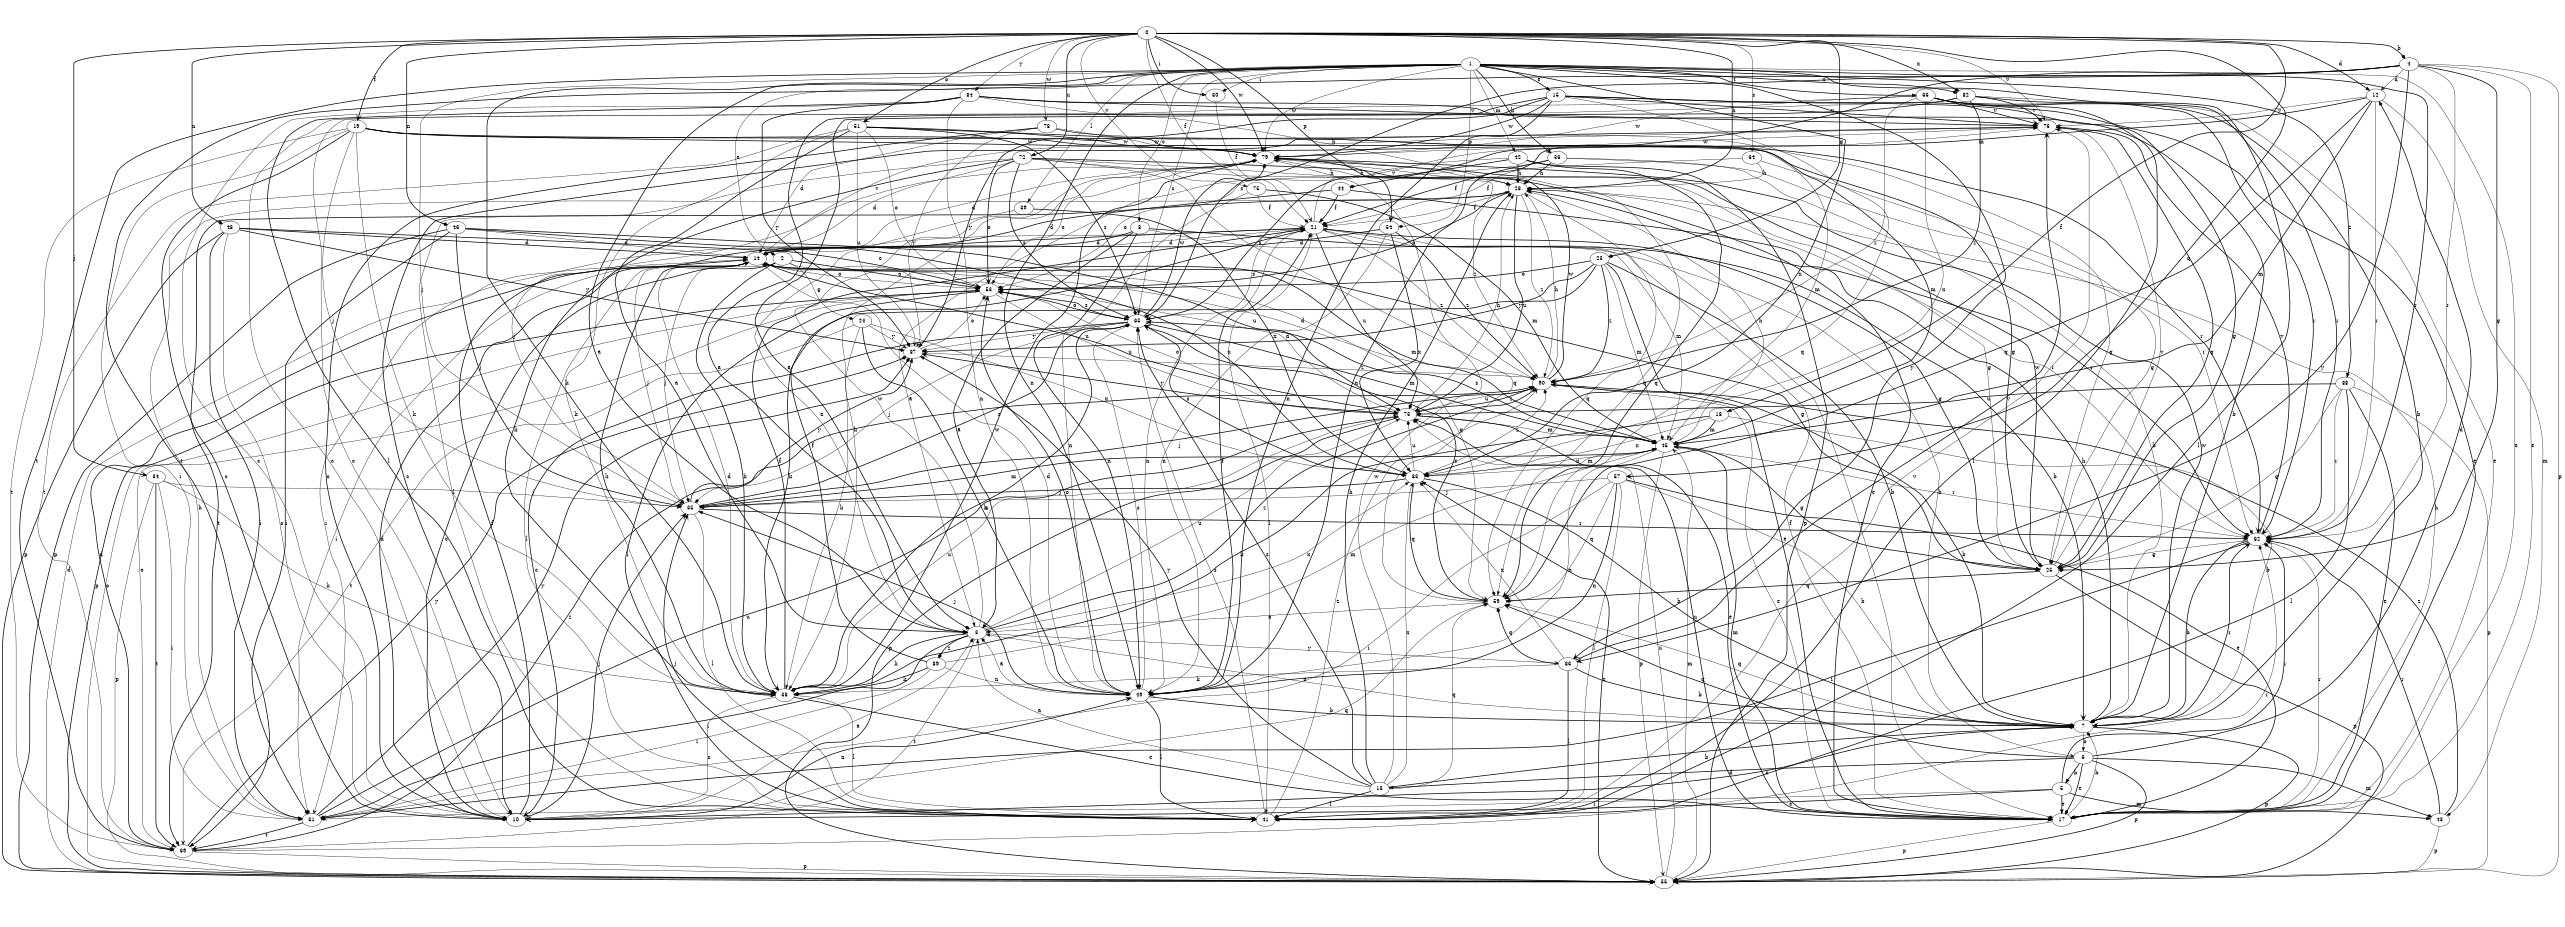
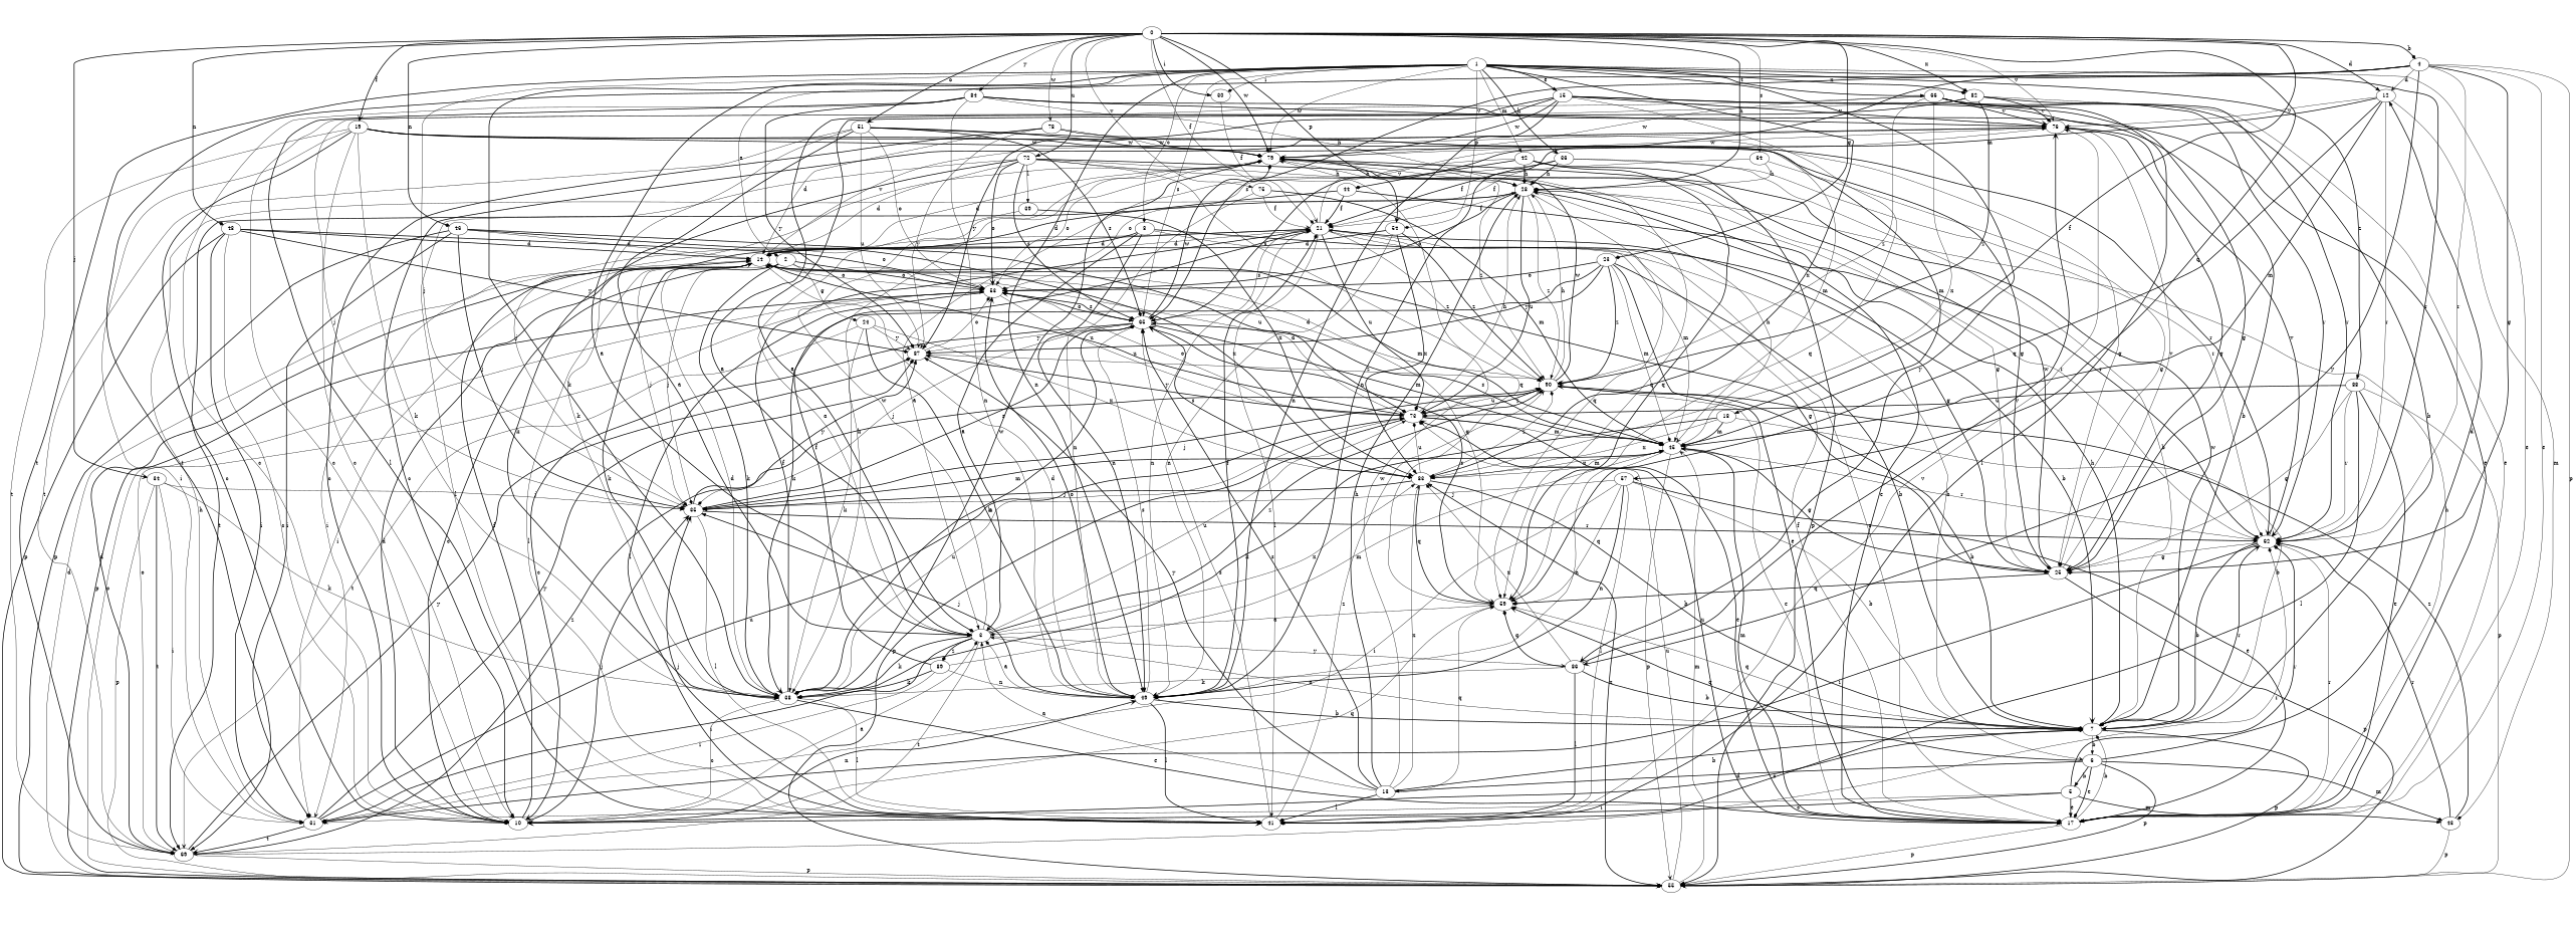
  strict digraph {
    edge [arrowhead=diamond style=bold]
    0
    4
    12
    18
    19
    21
    23
    28
    30
    34
    46
    48
    51
    54
    57
    64
    72
    75
    76
    78
    79
    82
    84
    17
    49
    62
    65
    69
    86
    25
    55
    59
    43
    44
    45
    38
    83
    7
    35
    10
    31
    41
    73
    90
    14
    53
    87
    3
    1
    2
    8
    15
    36
    39
    42
    66
    88
    24
    89
    6
    5
    13
    0 -> 4 [label=b]
    0 -> 12 [arrowhead=normal label=d]
    0 -> 18 [arrowhead=normal label=f]
    0 -> 19 [arrowhead=vee label=f]
    0 -> 21 [label=f style=solid]
    0 -> 23 [label=g]
    0 -> 28 [label=h]
    0 -> 30 [arrowhead=normal label=i]
    0 -> 34 [arrowhead=vee label=j]
    0 -> 46 [label=n]
    0 -> 48 [label=n]
    0 -> 51 [arrowhead=vee label=o]
    0 -> 54 [arrowhead=vee label=p]
    0 -> 57 [arrowhead=vee label=q]
    0 -> 64 [arrowhead=vee label=s style=solid]
    0 -> 72 [arrowhead=normal label=u]
    0 -> 75 [arrowhead=normal label=v style=solid]
    0 -> 76 [arrowhead=vee label=v style=solid]
    0 -> 78 [arrowhead=vee label=w style=solid]
    0 -> 79 [label=w]
    0 -> 82 [label=x]
    0 -> 84 [label=y style=solid]
    4 -> 12 [arrowhead=vee label=d style=solid]
    4 -> 17 [arrowhead=normal label=e style=solid]
    4 -> 49 [label=n]
    4 -> 62 [label=r style=solid]
    4 -> 65 [label=s]
    4 -> 69 [arrowhead=normal label=t]
    4 -> 86 [arrowhead=vee label=y]
    4 -> 25 [label=g]
    4 -> 55 [arrowhead=normal label=p style=solid]
    12 -> 76 [arrowhead=vee label=v style=solid]
    12 -> 62 [arrowhead=normal label=r style=solid]
    12 -> 59 [arrowhead=vee label=q]
    12 -> 43 [label=m style=solid]
    12 -> 44 [label=m]
    12 -> 45 [arrowhead=normal label=m]
    18 -> 45 [arrowhead=normal label=m]
    18 -> 38 [label=k]
    18 -> 83 [arrowhead=normal label=x style=solid]
    18 -> 7 [arrowhead=normal label=b style=solid]
    19 -> 79 [label=w]
    19 -> 62 [arrowhead=vee label=r]
    19 -> 69 [arrowhead=vee label=t style=solid]
    19 -> 25 [label=g]
    19 -> 38 [arrowhead=vee label=k style=solid]
    19 -> 35 [arrowhead=vee label=j style=solid]
    19 -> 10 [label=c]
    19 -> 31 [label=i style=solid]
    21 -> 76 [arrowhead=normal label=v style=solid]
    21 -> 17 [label=e style=solid]
    21 -> 49 [arrowhead=vee label=n style=solid]
    21 -> 65 [arrowhead=vee label=s style=solid]
    21 -> 25 [arrowhead=normal label=g]
    21 -> 45 [arrowhead=normal label=m style=solid]
    21 -> 31 [arrowhead=vee label=i style=solid]
    21 -> 41 [arrowhead=normal label=l style=solid]
    21 -> 73 [label=u]
    21 -> 90 [label=z style=solid]
    21 -> 14 [arrowhead=normal label=d style=solid]
    23 -> 17 [arrowhead=normal label=e]
    23 -> 45 [label=m style=solid]
    23 -> 38 [arrowhead=vee label=k]
    23 -> 7 [label=b]
    23 -> 90 [arrowhead=vee label=z]
    23 -> 53 [arrowhead=normal label=o]
    23 -> 87 [arrowhead=normal label=y]
    28 -> 21 [arrowhead=normal label=f style=solid]
    28 -> 62 [arrowhead=normal label=r style=solid]
    28 -> 69 [arrowhead=normal label=t]
    28 -> 59 [label=q style=solid]
    28 -> 73 [arrowhead=vee label=u]
    28 -> 90 [arrowhead=normal label=z style=solid]
    28 -> 53 [arrowhead=vee label=o]
    30 -> 21 [arrowhead=vee label=f style=solid]
    34 -> 69 [arrowhead=normal label=t]
    34 -> 55 [arrowhead=vee label=p style=solid]
    34 -> 38 [label=k style=solid]
    34 -> 35 [arrowhead=normal label=j style=solid]
    34 -> 31 [arrowhead=normal label=i style=solid]
    46 -> 55 [arrowhead=normal label=p]
    46 -> 83 [label=x]
    46 -> 35 [label=j]
    46 -> 31 [label=i]
    46 -> 73 [label=u]
    46 -> 14 [arrowhead=normal label=d style=solid]
    48 -> 55 [label=p]
    48 -> 10 [arrowhead=vee label=c style=solid]
    48 -> 31 [arrowhead=normal label=i]
    48 -> 14 [label=d]
    48 -> 53 [arrowhead=vee label=o]
    48 -> 87 [label=y]
    51 -> 79 [label=w]
    51 -> 65 [label=s]
    51 -> 69 [label=t style=solid]
    51 -> 45 [label=m]
    51 -> 38 [label=k style=solid]
    51 -> 53 [arrowhead=normal label=o style=solid]
    51 -> 87 [arrowhead=vee label=u style=solid]
    51 -> 3 [arrowhead=normal label=a]
    54 -> 49 [arrowhead=vee label=n style=solid]
    54 -> 83 [arrowhead=normal label=x]
    54 -> 90 [arrowhead=normal label=z]
    54 -> 14 [label=d]
    57 -> 17 [arrowhead=normal label=e]
    57 -> 49 [label=n]
    57 -> 59 [label=q style=solid]
    57 -> 7 [arrowhead=vee label=b style=solid]
    57 -> 35 [arrowhead=vee label=j style=solid]
    57 -> 31 [arrowhead=vee label=i style=solid]
    57 -> 41 [label=l style=solid]
    64 -> 21 [label=f style=solid]
    64 -> 28 [label=h style=solid]
    64 -> 25 [label=g style=solid]
    72 -> 28 [arrowhead=vee label=h style=solid]
    72 -> 17 [arrowhead=vee label=e]
    72 -> 65 [label=s]
    72 -> 59 [arrowhead=vee label=q style=solid]
    72 -> 38 [arrowhead=vee label=k]
    72 -> 41 [arrowhead=vee label=l style=solid]
    72 -> 90 [arrowhead=normal label=z style=solid]
    72 -> 14 [arrowhead=vee label=d style=solid]
    72 -> 53 [arrowhead=vee label=o]
    75 -> 21 [arrowhead=vee label=f style=solid]
    75 -> 49 [label=n style=solid]
    75 -> 45 [label=m]
    76 -> 79 [arrowhead=vee label=w style=solid]
    76 -> 25 [arrowhead=vee label=g]
    76 -> 10 [arrowhead=normal label=c]
    78 -> 79 [label=w style=solid]
    78 -> 25 [arrowhead=normal label=g style=solid]
    78 -> 45 [arrowhead=vee label=m style=solid]
    78 -> 10 [label=c]
    78 -> 14 [label=d style=solid]
    78 -> 87 [arrowhead=vee label=y style=solid]
    79 -> 28 [arrowhead=normal label=h style=solid]
    79 -> 25 [arrowhead=normal label=g style=solid]
    79 -> 59 [arrowhead=normal label=q style=solid]
    79 -> 38 [arrowhead=normal label=k style=solid]
    79 -> 35 [arrowhead=vee label=j style=solid]
    79 -> 14 [arrowhead=normal label=d style=solid]
    79 -> 53 [arrowhead=normal label=o style=solid]
    82 -> 76 [label=v]
    82 -> 17 [label=e style=solid]
    82 -> 62 [arrowhead=vee label=r]
    82 -> 10 [arrowhead=vee label=c style=solid]
    82 -> 90 [label=z]
    82 -> 3 [label=a]
    84 -> 28 [label=h style=solid]
    84 -> 76 [arrowhead=normal label=v]
    84 -> 49 [label=n style=solid]
    84 -> 7 [arrowhead=normal label=b]
    84 -> 10 [arrowhead=normal label=c style=solid]
    84 -> 41 [arrowhead=vee label=l]
    84 -> 87 [label=y]
    17 -> 21 [arrowhead=vee label=f style=solid]
    17 -> 28 [label=h style=solid]
    17 -> 62 [arrowhead=normal label=r style=solid]
    17 -> 55 [arrowhead=normal label=p style=solid]
    17 -> 45 [arrowhead=vee label=m]
    17 -> 7 [label=b style=solid]
    17 -> 73 [arrowhead=vee label=u]
    49 -> 21 [label=f]
    49 -> 65 [label=s style=solid]
    49 -> 7 [arrowhead=normal label=b]
    49 -> 35 [arrowhead=normal label=j]
    49 -> 41 [label=l]
    49 -> 14 [label=d style=solid]
    49 -> 53 [arrowhead=vee label=o]
    49 -> 3 [label=a style=solid]
    62 -> 76 [arrowhead=vee label=v]
    62 -> 25 [arrowhead=normal label=g style=solid]
    62 -> 7 [arrowhead=vee label=b]
    62 -> 31 [arrowhead=vee label=i]
    65 -> 79 [label=w]
    65 -> 45 [arrowhead=normal label=m]
    65 -> 38 [label=k]
    65 -> 35 [label=j style=solid]
    65 -> 10 [arrowhead=vee label=c]
    65 -> 53 [arrowhead=vee label=o]
    65 -> 87 [arrowhead=normal label=y style=solid]
    69 -> 62 [label=r style=solid]
    69 -> 55 [arrowhead=vee label=p style=solid]
    69 -> 90 [arrowhead=normal label=z]
    69 -> 14 [arrowhead=normal label=d]
    69 -> 53 [arrowhead=vee label=o style=solid]
    69 -> 87 [label=y]
    86 -> 76 [arrowhead=vee label=v]
    86 -> 59 [label=q]
    86 -> 38 [label=k style=solid]
    86 -> 83 [label=x style=solid]
    86 -> 7 [label=b]
    86 -> 41 [arrowhead=normal label=l]
    25 -> 76 [arrowhead=vee label=v style=solid]
    25 -> 79 [arrowhead=normal label=w]
    25 -> 55 [arrowhead=vee label=p]
    25 -> 59 [arrowhead=normal label=q]
    55 -> 45 [arrowhead=vee label=m style=solid]
    55 -> 83 [arrowhead=normal label=x]
    55 -> 73 [label=u style=solid]
    55 -> 14 [arrowhead=normal label=d style=solid]
    55 -> 53 [arrowhead=normal label=o style=solid]
    59 -> 65 [arrowhead=vee label=s]
    59 -> 3 [label=a style=solid]
    43 -> 62 [arrowhead=vee label=r]
    43 -> 55 [arrowhead=vee label=p style=solid]
    43 -> 90 [arrowhead=vee label=z]
    44 -> 21 [arrowhead=normal label=f]
    44 -> 62 [label=r]
    44 -> 14 [label=d]
    45 -> 28 [arrowhead=normal label=h style=solid]
    45 -> 49 [arrowhead=vee label=n style=solid]
    45 -> 62 [arrowhead=normal label=r style=solid]
    45 -> 65 [arrowhead=normal label=s]
    45 -> 25 [arrowhead=normal label=g]
    45 -> 55 [arrowhead=vee label=p style=solid]
    45 -> 83 [arrowhead=normal label=x style=solid]
    38 -> 21 [arrowhead=vee label=f]
    38 -> 79 [label=w]
    38 -> 17 [label=e]
    38 -> 10 [label=c style=solid]
    38 -> 41 [arrowhead=vee label=l style=solid]
    38 -> 73 [arrowhead=vee label=u style=solid]
    38 -> 14 [arrowhead=normal label=d style=solid]
    83 -> 65 [arrowhead=vee label=s]
    83 -> 59 [arrowhead=vee label=q]
    83 -> 45 [arrowhead=normal label=m style=solid]
    83 -> 7 [label=b]
    83 -> 35 [arrowhead=normal label=j]
    83 -> 73 [label=u style=solid]
    83 -> 90 [label=z style=solid]
    7 -> 28 [arrowhead=vee label=h]
    7 -> 79 [arrowhead=normal label=w]
    7 -> 62 [arrowhead=vee label=r]
    7 -> 55 [arrowhead=normal label=p]
    7 -> 59 [arrowhead=normal label=q style=solid]
    7 -> 10 [arrowhead=vee label=c]
    7 -> 3 [arrowhead=normal label=a style=solid]
    7 -> 6 [arrowhead=normal label=b style=solid]
    35 -> 62 [arrowhead=vee label=r]
    35 -> 65 [label=s]
    35 -> 45 [arrowhead=normal label=m]
    35 -> 41 [label=l style=solid]
    35 -> 87 [arrowhead=normal label=y]
    10 -> 21 [arrowhead=normal label=f]
    10 -> 49 [arrowhead=vee label=n]
    10 -> 59 [label=q style=solid]
    10 -> 35 [arrowhead=vee label=j]
    10 -> 14 [arrowhead=vee label=d]
    10 -> 3 [label=a style=solid]
    31 -> 28 [arrowhead=normal label=h style=solid]
    31 -> 69 [arrowhead=vee label=t]
    31 -> 73 [arrowhead=normal label=u]
    31 -> 87 [label=y]
    41 -> 76 [arrowhead=normal label=v style=solid]
    41 -> 65 [arrowhead=normal label=s style=solid]
    41 -> 35 [arrowhead=vee label=j]
    41 -> 90 [arrowhead=vee label=z style=solid]
    73 -> 28 [arrowhead=normal label=h style=solid]
    73 -> 17 [arrowhead=normal label=e]
    73 -> 55 [arrowhead=vee label=p]
    73 -> 45 [arrowhead=vee label=m style=solid]
    73 -> 90 [arrowhead=vee label=z]
    73 -> 14 [arrowhead=vee label=d style=solid]
    73 -> 53 [label=o style=solid]
    73 -> 87 [arrowhead=vee label=y]
    90 -> 28 [arrowhead=normal label=h style=solid]
    90 -> 79 [arrowhead=vee label=w]
    90 -> 17 [arrowhead=normal label=e style=solid]
    90 -> 7 [label=b]
    90 -> 35 [arrowhead=normal label=j]
    90 -> 73 [arrowhead=normal label=u style=solid]
    90 -> 14 [label=d style=solid]
    14 -> 76 [arrowhead=normal label=v style=solid]
    14 -> 25 [arrowhead=normal label=g]
    14 -> 45 [label=m]
    14 -> 38 [arrowhead=normal label=k]
    14 -> 35 [label=j style=solid]
    14 -> 31 [label=i style=solid]
    14 -> 41 [arrowhead=vee label=l style=solid]
    14 -> 73 [arrowhead=normal label=u]
    14 -> 53 [label=o style=solid]
    53 -> 65 [arrowhead=normal label=s]
    53 -> 55 [label=p]
    53 -> 41 [arrowhead=vee label=l]
    53 -> 73 [arrowhead=normal label=u style=solid]
    87 -> 90 [arrowhead=normal label=z style=solid]
    87 -> 53 [label=o style=solid]
    3 -> 79 [arrowhead=normal label=w style=solid]
    3 -> 69 [arrowhead=vee label=t style=solid]
    3 -> 86 [arrowhead=vee label=y style=solid]
    3 -> 38 [arrowhead=normal label=k]
    3 -> 83 [arrowhead=normal label=x style=solid]
    3 -> 31 [label=i]
    3 -> 73 [arrowhead=normal label=u style=solid]
    3 -> 90 [label=z]
    3 -> 89 [label=z]
    1 -> 30 [label=i style=solid]
    1 -> 54 [label=p style=solid]
    1 -> 79 [arrowhead=normal label=w style=solid]
    1 -> 82 [label=x]
    1 -> 17 [arrowhead=normal label=e style=solid]
    1 -> 49 [arrowhead=normal label=n]
    1 -> 62 [arrowhead=normal label=r]
    1 -> 65 [arrowhead=normal label=s style=solid]
    1 -> 69 [label=t]
    1 -> 86 [arrowhead=vee label=y]
    1 -> 38 [arrowhead=vee label=k]
    1 -> 83 [arrowhead=normal label=x]
    1 -> 35 [arrowhead=vee label=j style=solid]
-   1 -> 41 [arrowhead=normal label=l]
    1 -> 3 [arrowhead=vee label=a]
    1 -> 2 [label=a style=solid]
    1 -> 8 [label=c style=solid]
    1 -> 15 [arrowhead=normal label=e]
    1 -> 36 [arrowhead=vee label=k]
-   1 -> 39 [arrowhead=normal label=l style=solid]
+   72 -> 39 [arrowhead=normal label=l style=solid]
    1 -> 42 [arrowhead=normal label=m style=solid]
    1 -> 66 [arrowhead=normal label=t]
    1 -> 88 [arrowhead=normal label=z]
    2 -> 59 [arrowhead=vee label=q style=solid]
    2 -> 38 [arrowhead=normal label=k]
    2 -> 35 [label=j style=solid]
    2 -> 10 [label=c]
    2 -> 53 [label=o]
    2 -> 24 [label=g style=solid]
    8 -> 49 [arrowhead=normal label=n]
    8 -> 7 [arrowhead=vee label=b]
    8 -> 14 [label=d]
    8 -> 3 [arrowhead=vee label=a]
    8 -> 6 [arrowhead=vee label=b style=solid]
    15 -> 76 [label=v]
    15 -> 79 [arrowhead=vee label=w]
    15 -> 17 [arrowhead=normal label=e]
    15 -> 49 [arrowhead=vee label=n]
    15 -> 25 [arrowhead=vee label=g]
    15 -> 59 [arrowhead=vee label=q style=solid]
    15 -> 87 [arrowhead=normal label=y]
    15 -> 3 [arrowhead=normal label=a]
    36 -> 21 [label=f]
    36 -> 28 [arrowhead=normal label=h]
    36 -> 62 [label=r style=solid]
    36 -> 7 [label=b style=solid]
    36 -> 53 [label=o style=solid]
    39 -> 83 [arrowhead=normal label=x]
    39 -> 3 [label=a style=solid]
    42 -> 28 [label=h]
    42 -> 65 [arrowhead=vee label=s]
    42 -> 55 [arrowhead=normal label=p]
    42 -> 59 [arrowhead=vee label=q]
    42 -> 3 [arrowhead=normal label=a style=solid]
    66 -> 76 [arrowhead=vee label=v]
    66 -> 79 [label=w style=solid]
    66 -> 62 [arrowhead=vee label=r]
    66 -> 83 [label=x style=solid]
    66 -> 7 [label=b]
    66 -> 10 [label=c style=solid]
    66 -> 41 [label=l]
    66 -> 90 [arrowhead=vee label=z style=solid]
    88 -> 17 [arrowhead=normal label=e]
    88 -> 62 [label=r style=solid]
    88 -> 25 [arrowhead=vee label=g style=solid]
    88 -> 55 [arrowhead=normal label=p style=solid]
    88 -> 41 [label=l]
    88 -> 73 [label=u]
    24 -> 49 [label=n]
    24 -> 69 [arrowhead=vee label=t style=solid]
    24 -> 38 [arrowhead=normal label=k style=solid]
    24 -> 83 [label=x style=solid]
    24 -> 87 [arrowhead=vee label=y style=solid]
    89 -> 21 [arrowhead=normal label=f]
    89 -> 49 [arrowhead=normal label=n style=solid]
    89 -> 45 [arrowhead=vee label=m style=solid]
    89 -> 38 [arrowhead=normal label=k]
    89 -> 31 [label=i style=solid]
    6 -> 12 [arrowhead=normal label=d]
    6 -> 17 [label=e]
    6 -> 55 [arrowhead=normal label=p]
    6 -> 59 [arrowhead=vee label=q]
    6 -> 43 [label=m]
    6 -> 5 [arrowhead=normal label=b]
    6 -> 13 [arrowhead=normal label=d]
    5 -> 17 [arrowhead=normal label=e]
    5 -> 62 [label=r]
    5 -> 43 [arrowhead=normal label=m]
    5 -> 10 [arrowhead=vee label=c]
    5 -> 31 [label=i style=solid]
    13 -> 28 [label=h]
    13 -> 79 [arrowhead=normal label=w style=solid]
    13 -> 65 [arrowhead=normal label=s]
    13 -> 59 [arrowhead=vee label=q style=solid]
    13 -> 83 [arrowhead=vee label=x style=solid]
    13 -> 7 [label=b]
    13 -> 41 [label=l]
    13 -> 87 [arrowhead=normal label=y]
    13 -> 3 [arrowhead=normal label=a style=solid]
  }
